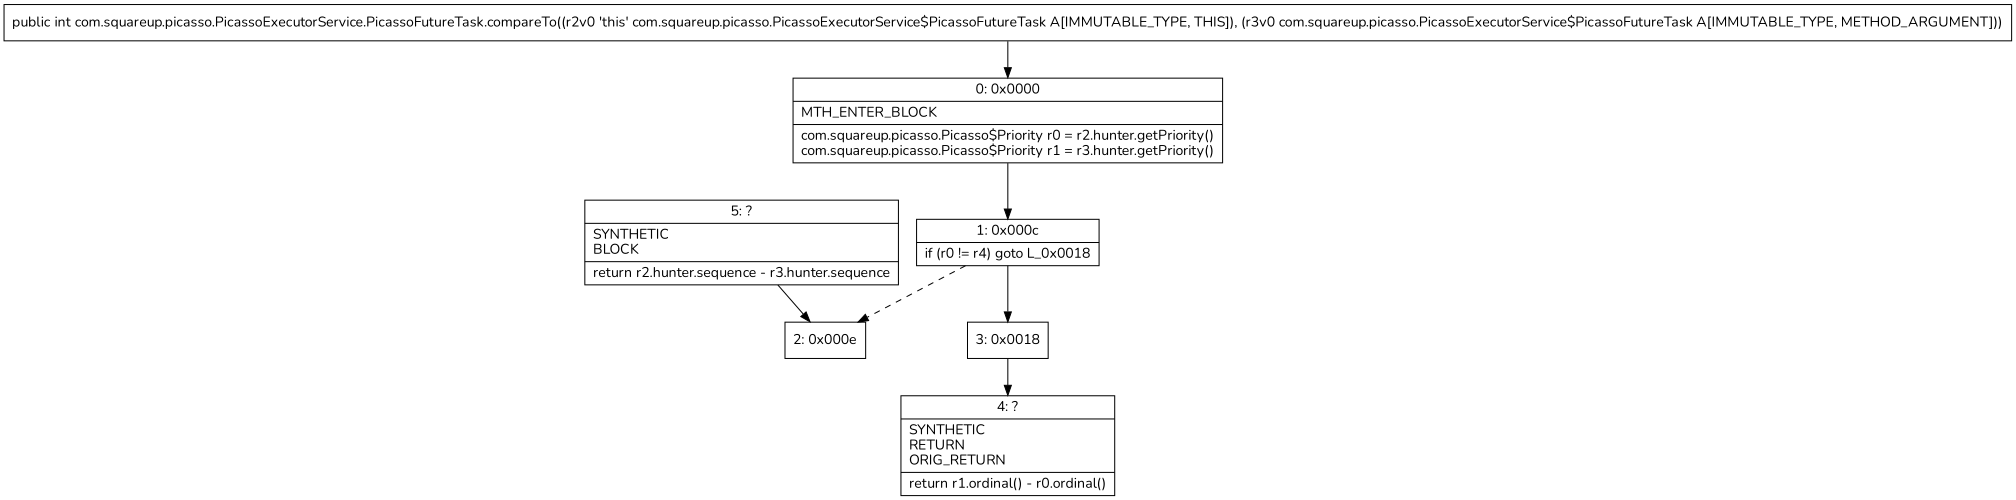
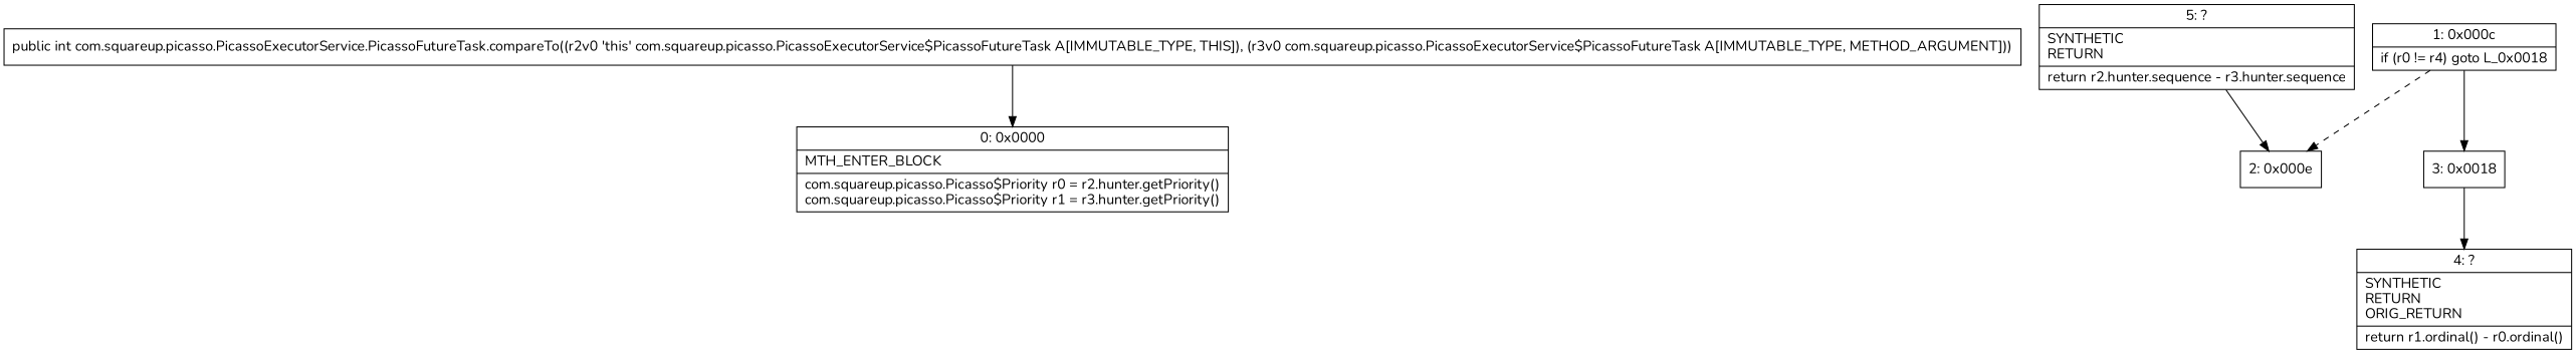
  digraph {
    fontname=Nunito
    node [fontname=Nunito shape=record]
    edge [fontname=Nunito]
    n1 [label="{0\:\ 0x0000|MTH_ENTER_BLOCK\l|com.squareup.picasso.Picasso$Priority r0 = r2.hunter.getPriority()\lcom.squareup.picasso.Picasso$Priority r1 = r3.hunter.getPriority()\l}"]
    n2 [label="{1\:\ 0x000c|if (r0 != r4) goto L_0x0018\l}"]
    n3 [label="{2\:\ 0x000e}"]
    n4 [label="{3\:\ 0x0018}"]
    n5 [label="{4\:\ ?|SYNTHETIC\lRETURN\lORIG_RETURN\l|return r1.ordinal() \- r0.ordinal()\l}"]
-   n6 [label="{5\:\ ?|SYNTHETIC\lBLOCK\l|return r2.hunter.sequence \- r3.hunter.sequence\l}"]
+   n6 [label="{5\:\ ?|SYNTHETIC\lRETURN\l|return r2.hunter.sequence \- r3.hunter.sequence\l}"]
    n7 [label="{public int com.squareup.picasso.PicassoExecutorService.PicassoFutureTask.compareTo((r2v0 'this' com.squareup.picasso.PicassoExecutorService$PicassoFutureTask A[IMMUTABLE_TYPE, THIS]), (r3v0 com.squareup.picasso.PicassoExecutorService$PicassoFutureTask A[IMMUTABLE_TYPE, METHOD_ARGUMENT])) }"]
-   n1 -> n2
    n2 -> n3 [style=dashed]
    n2 -> n4
    n4 -> n5
    n6 -> n3
    n7 -> n1
  }
